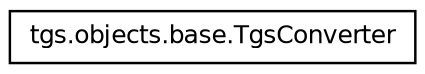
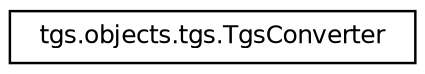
  digraph {
    rankdir=LR
-   n1 [color=black fillcolor=white fontname=Helvetica fontsize=10 height=0.2 label="tgs.objects.base.TgsConverter" shape=record style=filled width=0.4]
+   n1 [color=black fillcolor=white fontname=Helvetica fontsize=10 height=0.2 label="tgs.objects.tgs.TgsConverter" shape=record style=filled width=0.4]
  }
